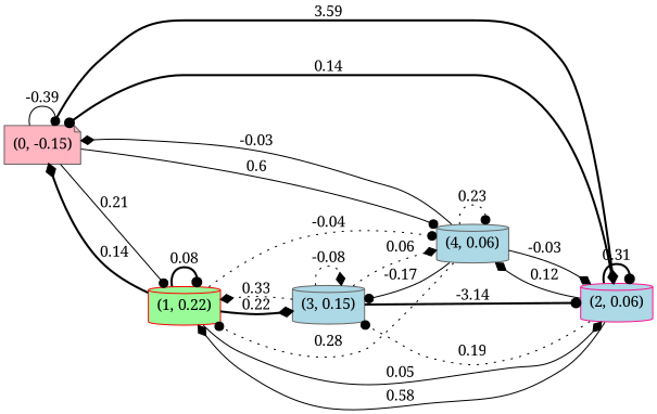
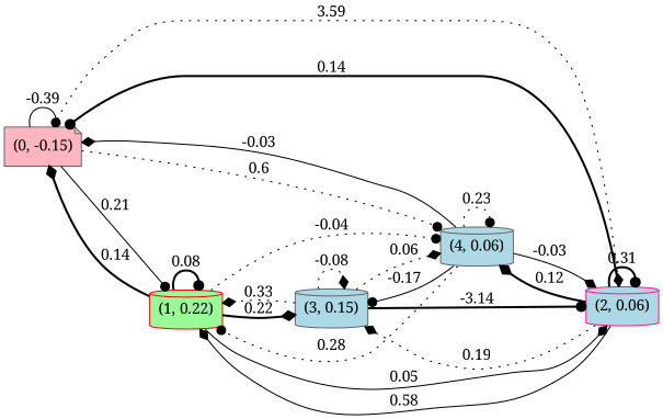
  digraph {
    fontname="Noto Serif"
    rankdir=LR
    node [color=gray40 fillcolor=lightblue fontname="Noto Serif" shape=cylinder style=filled]
    edge [arrowhead=dot fontname="Noto Serif" style=solid]
    n1 [fillcolor=lightpink label="(0, -0.15)" shape=note]
    n2 [color=red fillcolor=palegreen label="(1, 0.22)"]
    n3 [color=deeppink label="(2, 0.06)"]
    n4 [label="(4, 0.06)"]
    n5 [label="(3, 0.15)"]
    n1 -> n1 [label=-0.39]
    n1 -> n2 [label=0.21]
-   n1 -> n3 [arrowhead=diamond label=3.59 style=bold]
-   n1 -> n4 [label=0.6]
+   n1 -> n3 [arrowhead=diamond label=3.59 style=dotted]
+   n1 -> n4 [label=0.6 style=dotted]
    n2 -> n1 [arrowhead=diamond label=0.14 style=bold]
    n2 -> n2 [label=0.08 style=bold]
    n2 -> n3 [arrowhead=diamond label=0.05]
    n2 -> n4 [label=-0.04 style=dotted]
    n2 -> n5 [arrowhead=diamond label=0.22 style=bold]
    n3 -> n1 [label=0.14 style=bold]
    n3 -> n2 [arrowhead=diamond label=0.58]
    n3 -> n3 [label=0.31 style=bold]
-   n3 -> n4 [arrowhead=diamond label=0.12]
-   n3 -> n5 [label=0.19 style=dotted]
+   n3 -> n4 [arrowhead=diamond label=0.12 style=bold]
+   n3 -> n5 [arrowhead=diamond label=0.19 style=dotted]
    n4 -> n1 [arrowhead=diamond label=-0.03]
    n4 -> n2 [label=0.28 style=dotted]
    n4 -> n3 [arrowhead=diamond label=-0.03]
    n4 -> n4 [label=0.23 style=dotted]
    n4 -> n5 [label=-0.17]
    n5 -> n2 [arrowhead=diamond label=0.33 style=dotted]
    n5 -> n3 [label=-3.14 style=bold]
    n5 -> n4 [arrowhead=diamond label=0.06 style=dotted]
    n5 -> n5 [arrowhead=diamond label=-0.08 style=dotted]
  }
